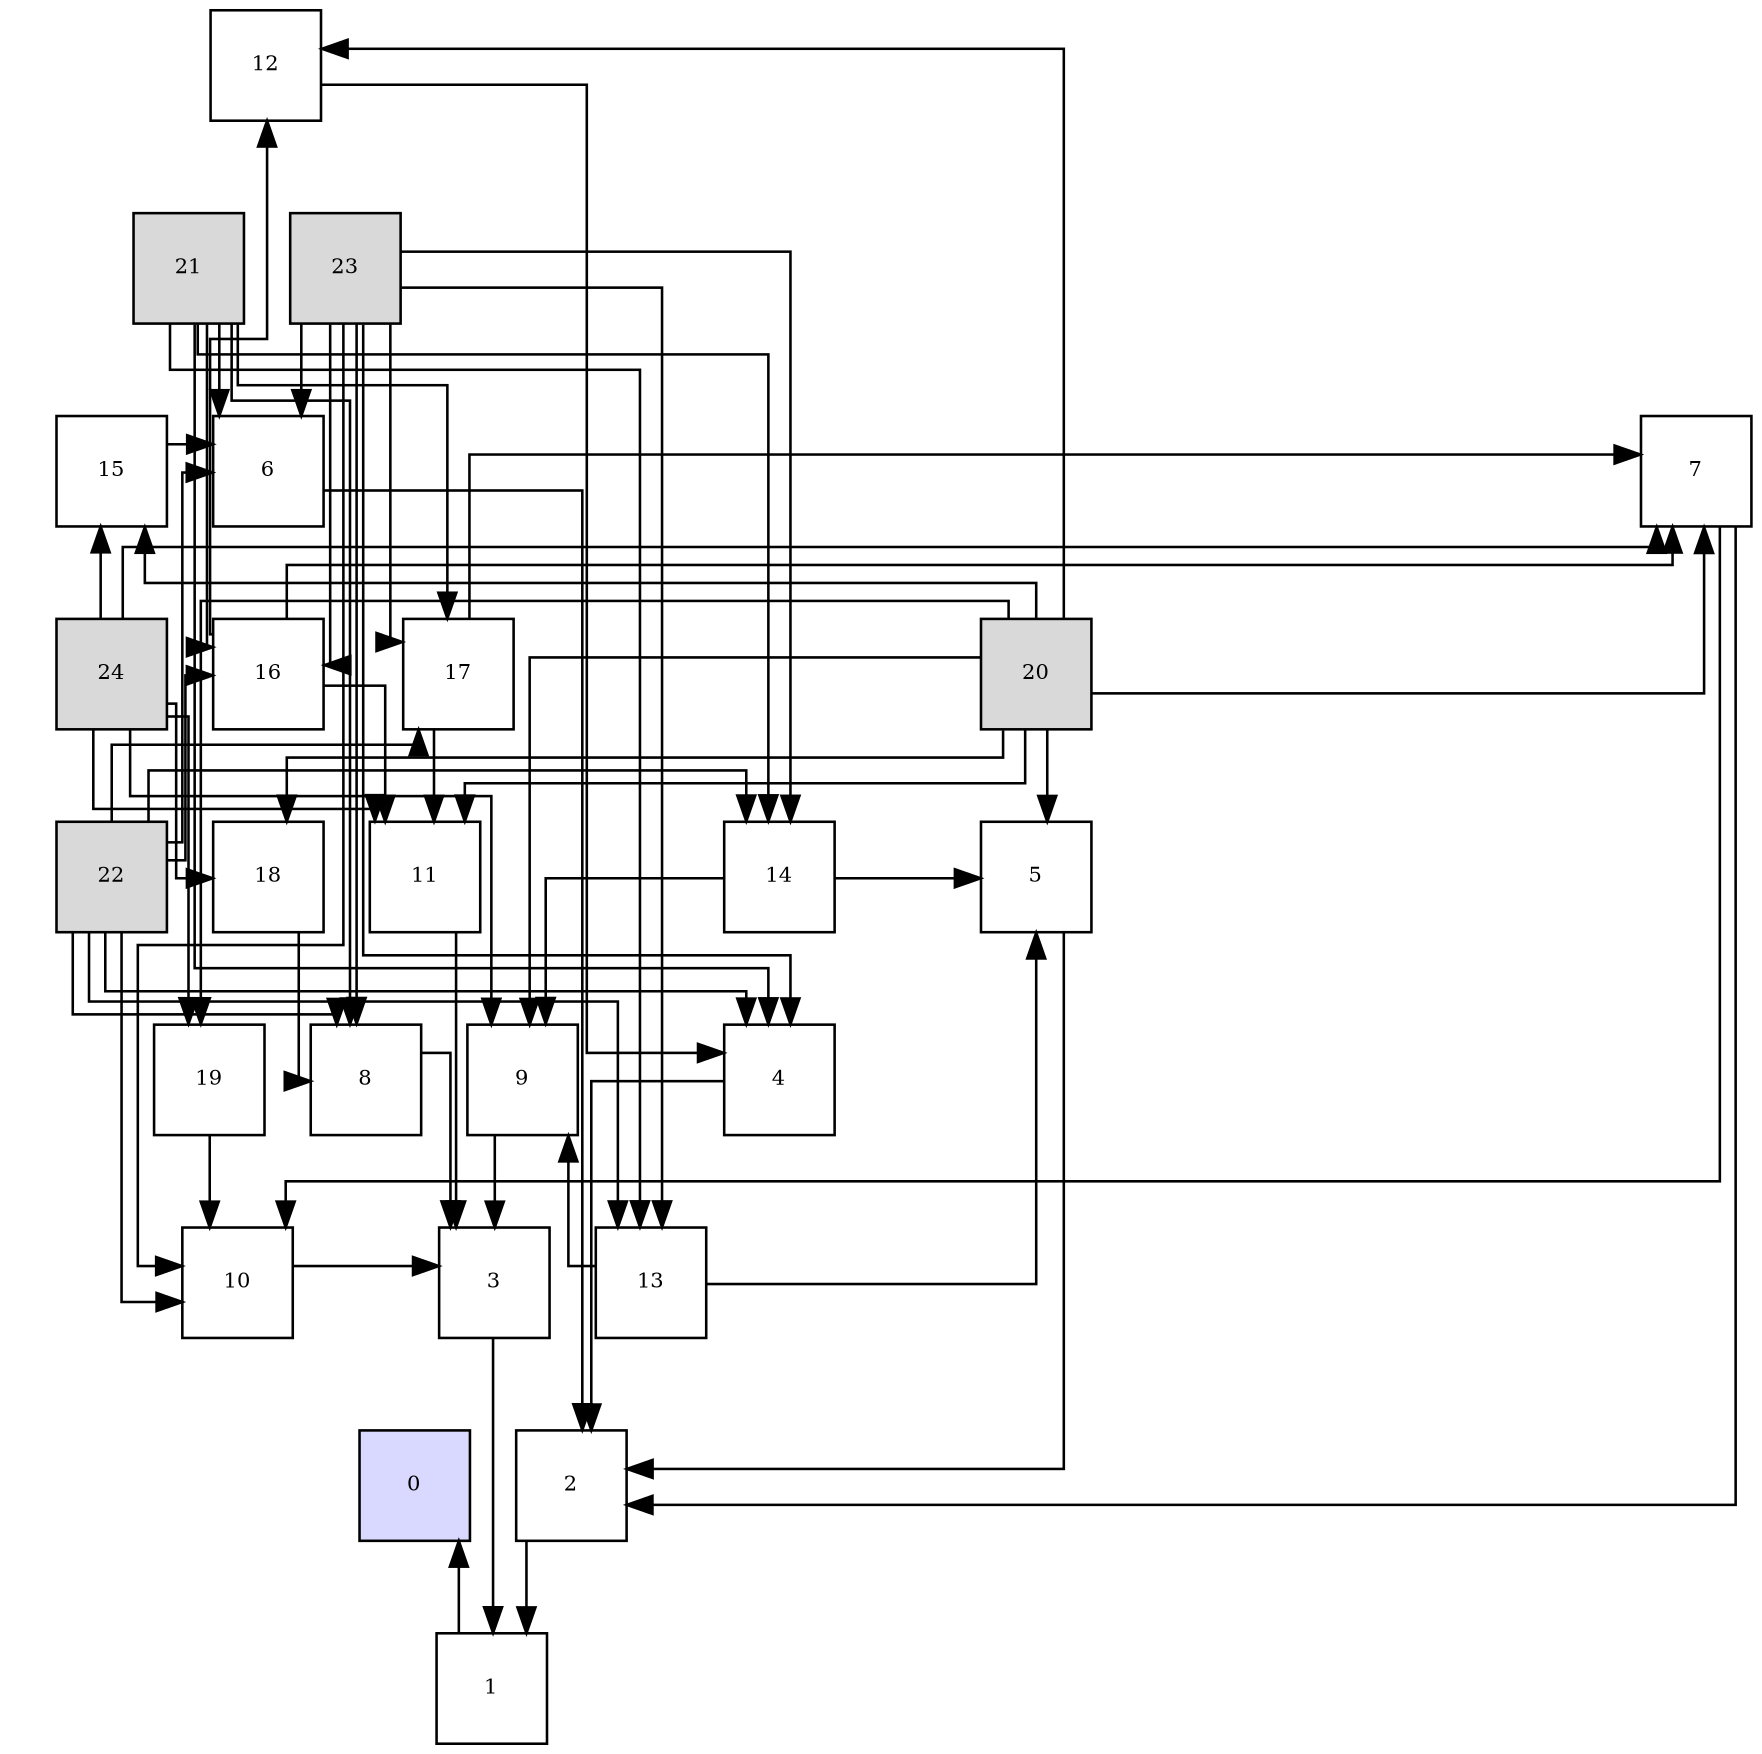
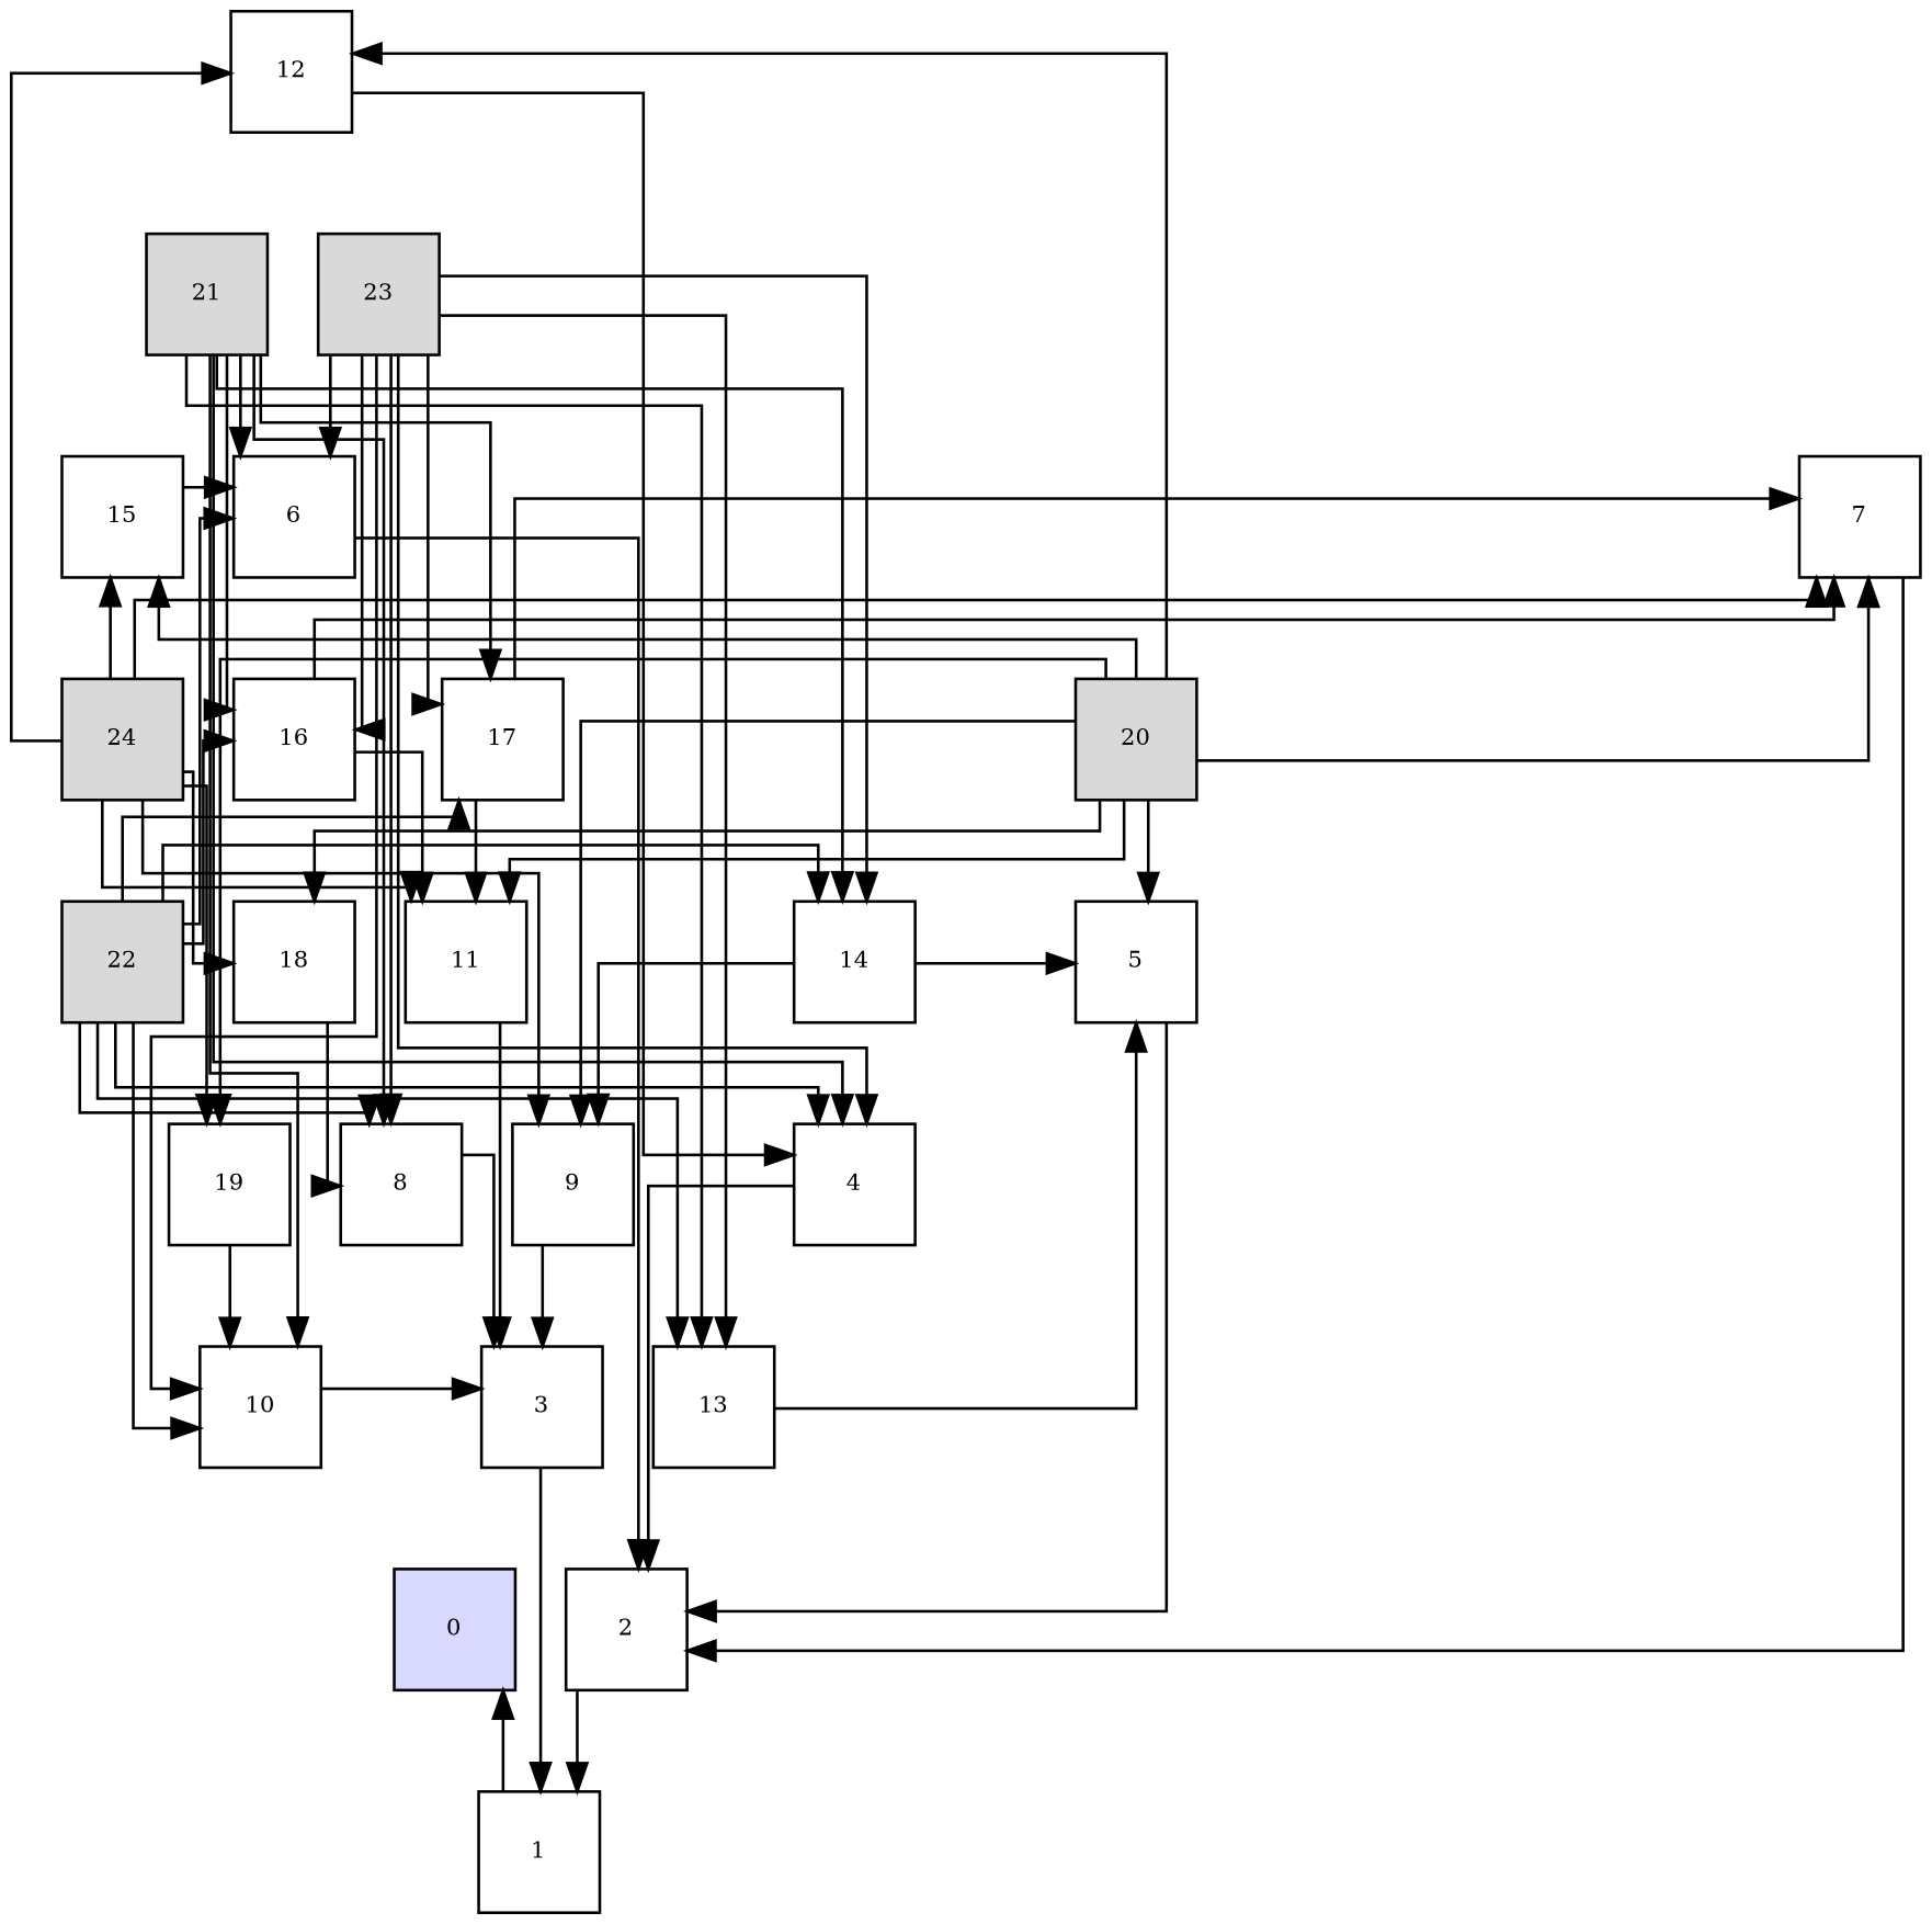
  digraph {
    rank=same
    rankdir=TB
    splines=ortho
    node [fillcolor="#ffffff" fixedsize=true fontsize=8 shape=square style=filled]
    edge [constraint=false style=vis]
    n1 [label=12 width=0.6]
    n2 [fillcolor="#d9d9d9" label=21 width=0.6]
    n3 [fillcolor="#d9d9d9" label=23 width=0.6]
    n4 [label=4 width=0.6]
    n5 [label=15 width=0.6]
    n6 [label=6 width=0.6]
    n7 [label=16 width=0.6]
    n8 [label=17 width=0.6]
    n9 [label=8 width=0.6]
    n10 [label=10 width=0.6]
    n11 [label=14 width=0.6]
    n12 [label=13 width=0.6]
    n13 [label=7 width=0.6]
    n14 [label=2 width=0.6]
    n15 [fillcolor="#d9d9d9" label=24 width=0.6]
    n16 [label=18 width=0.6]
    n17 [label=11 width=0.6]
    n18 [label=3 width=0.6]
    n19 [fillcolor="#d9d9ff" label=0 width=0.6]
    n20 [label=9 width=0.6]
    n21 [label=5 width=0.6]
    n22 [fillcolor="#d9d9d9" label=22 width=0.6]
    n23 [label=19 width=0.6]
    n24 [fillcolor="#d9d9d9" label=20 width=0.6]
    n25 [label=1 width=0.6]
    n1 -> n2 [constraint=true style=invis]
    n1 -> n3 [constraint=true style=invis]
    n1 -> n4
    n2 -> n4
    n2 -> n5 [constraint=true style=invis]
    n2 -> n6
    n2 -> n6 [constraint=true style=invis]
    n2 -> n7
    n2 -> n8
    n2 -> n9
-   n13 -> n10
+   n2 -> n10
    n2 -> n11
    n2 -> n12
    n3 -> n4
    n3 -> n6
    n3 -> n6 [constraint=true style=invis]
    n3 -> n7
    n3 -> n8
    n3 -> n9
    n3 -> n10
    n3 -> n11
    n3 -> n12
    n3 -> n13 [constraint=true style=invis]
    n4 -> n12 [constraint=true style=invis]
    n4 -> n14
    n5 -> n6
    n5 -> n7 [constraint=true style=invis]
    n5 -> n15 [constraint=true style=invis]
    n6 -> n7 [constraint=true style=invis]
    n6 -> n8 [constraint=true style=invis]
    n6 -> n14
    n7 -> n13
    n7 -> n16 [constraint=true style=invis]
    n7 -> n17
    n7 -> n17 [constraint=true style=invis]
    n8 -> n11 [constraint=true style=invis]
    n8 -> n13
    n8 -> n17
    n8 -> n17 [constraint=true style=invis]
    n9 -> n10 [constraint=true style=invis]
    n9 -> n18
    n9 -> n18 [constraint=true style=invis]
    n10 -> n18
    n10 -> n19 [constraint=true style=invis]
    n11 -> n4 [constraint=true style=invis]
    n11 -> n20
    n11 -> n20 [constraint=true style=invis]
    n11 -> n21
    n12 -> n14 [constraint=true style=invis]
-   n12 -> n20
    n12 -> n21
    n13 -> n8 [constraint=true style=invis]
    n13 -> n14
    n13 -> n24 [constraint=true style=invis]
    n14 -> n25
    n14 -> n25 [constraint=true style=invis]
-   n7 -> n1
+   n15 -> n1
    n15 -> n5
    n15 -> n13
    n15 -> n16
    n15 -> n16 [constraint=true style=invis]
    n15 -> n17
    n15 -> n20
    n15 -> n22 [constraint=true style=invis]
    n15 -> n23
    n16 -> n9
    n16 -> n9 [constraint=true style=invis]
    n16 -> n23 [constraint=true style=invis]
    n17 -> n9 [constraint=true style=invis]
    n17 -> n18
    n17 -> n20 [constraint=true style=invis]
    n18 -> n14 [constraint=true style=invis]
    n18 -> n19 [constraint=true style=invis]
    n18 -> n25
    n19 -> n25 [constraint=true style=invis]
    n20 -> n12 [constraint=true style=invis]
    n20 -> n18
    n20 -> n18 [constraint=true style=invis]
    n21 -> n4 [constraint=true style=invis]
    n21 -> n14
    n22 -> n4
    n22 -> n6
    n22 -> n7
    n22 -> n8
    n22 -> n9
    n22 -> n10
    n22 -> n11
    n22 -> n12
    n22 -> n23 [constraint=true style=invis]
    n23 -> n10
    n23 -> n10 [constraint=true style=invis]
    n24 -> n1
    n24 -> n5
    n24 -> n11 [constraint=true style=invis]
    n24 -> n13
    n24 -> n16
    n24 -> n17
    n24 -> n20
    n24 -> n21
    n24 -> n21 [constraint=true style=invis]
    n24 -> n23
    n25 -> n19
  }
